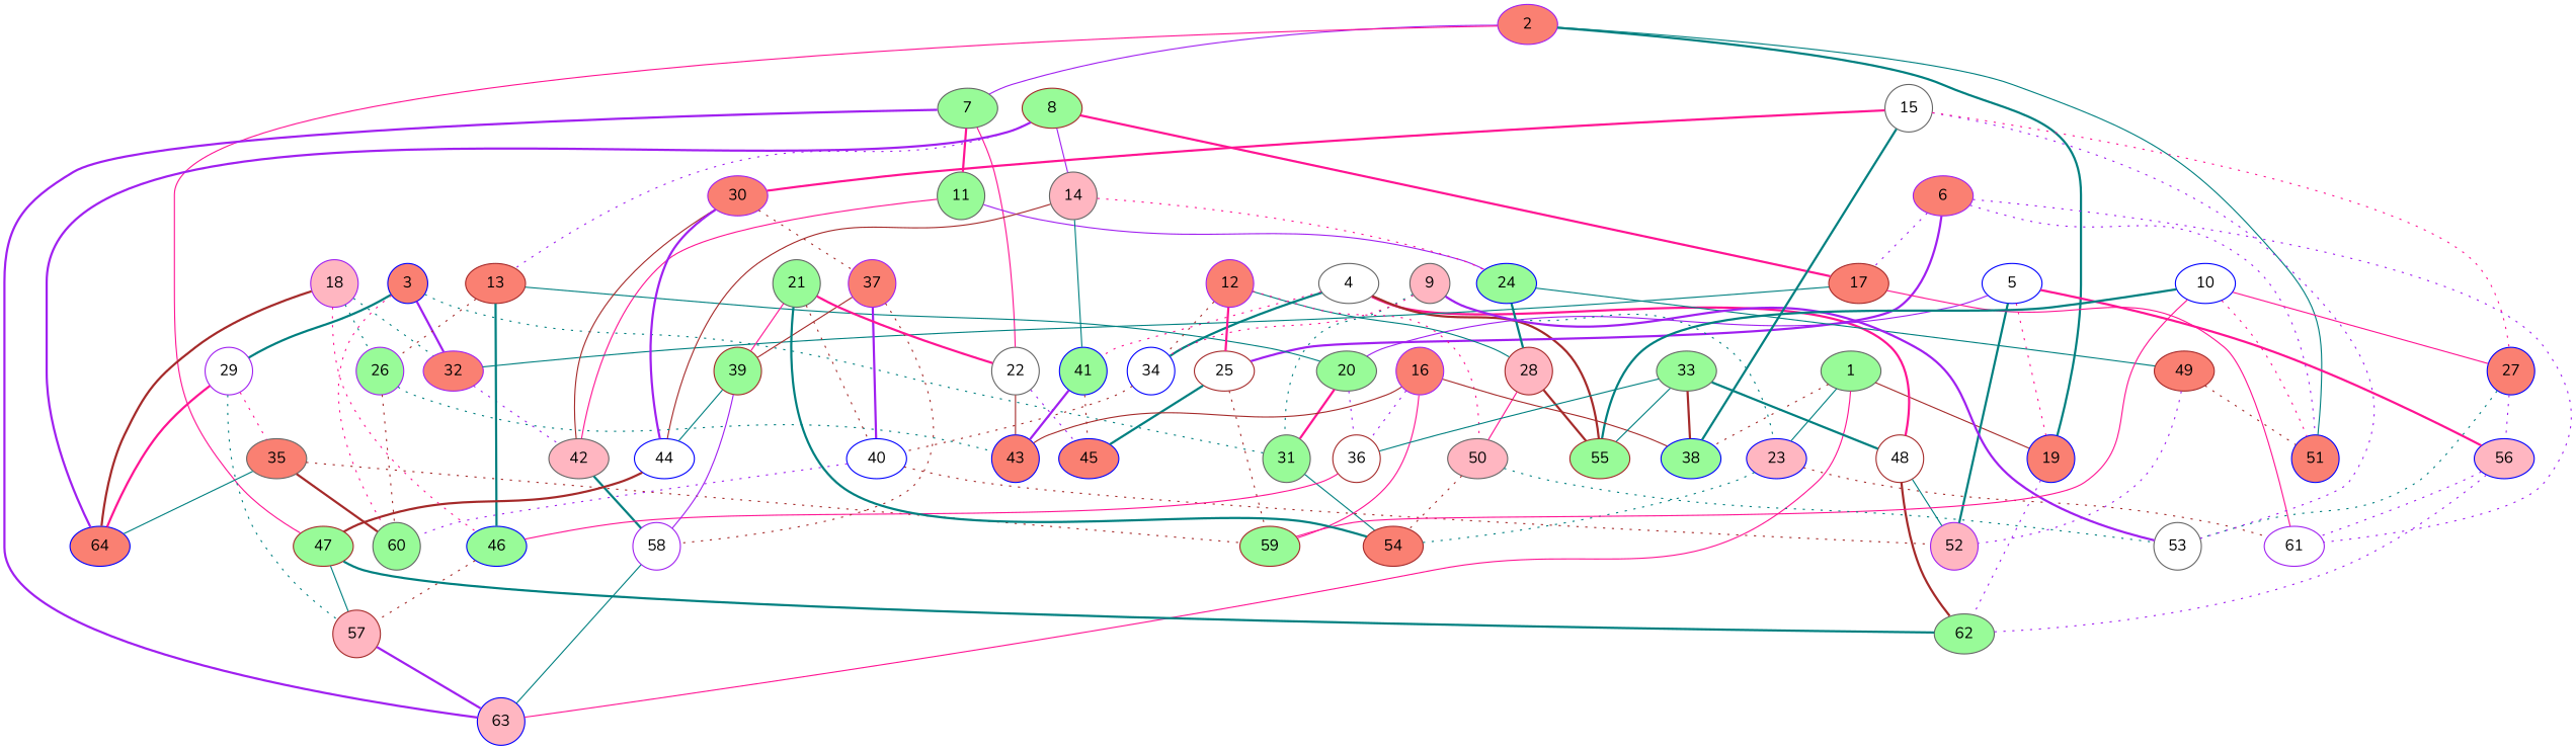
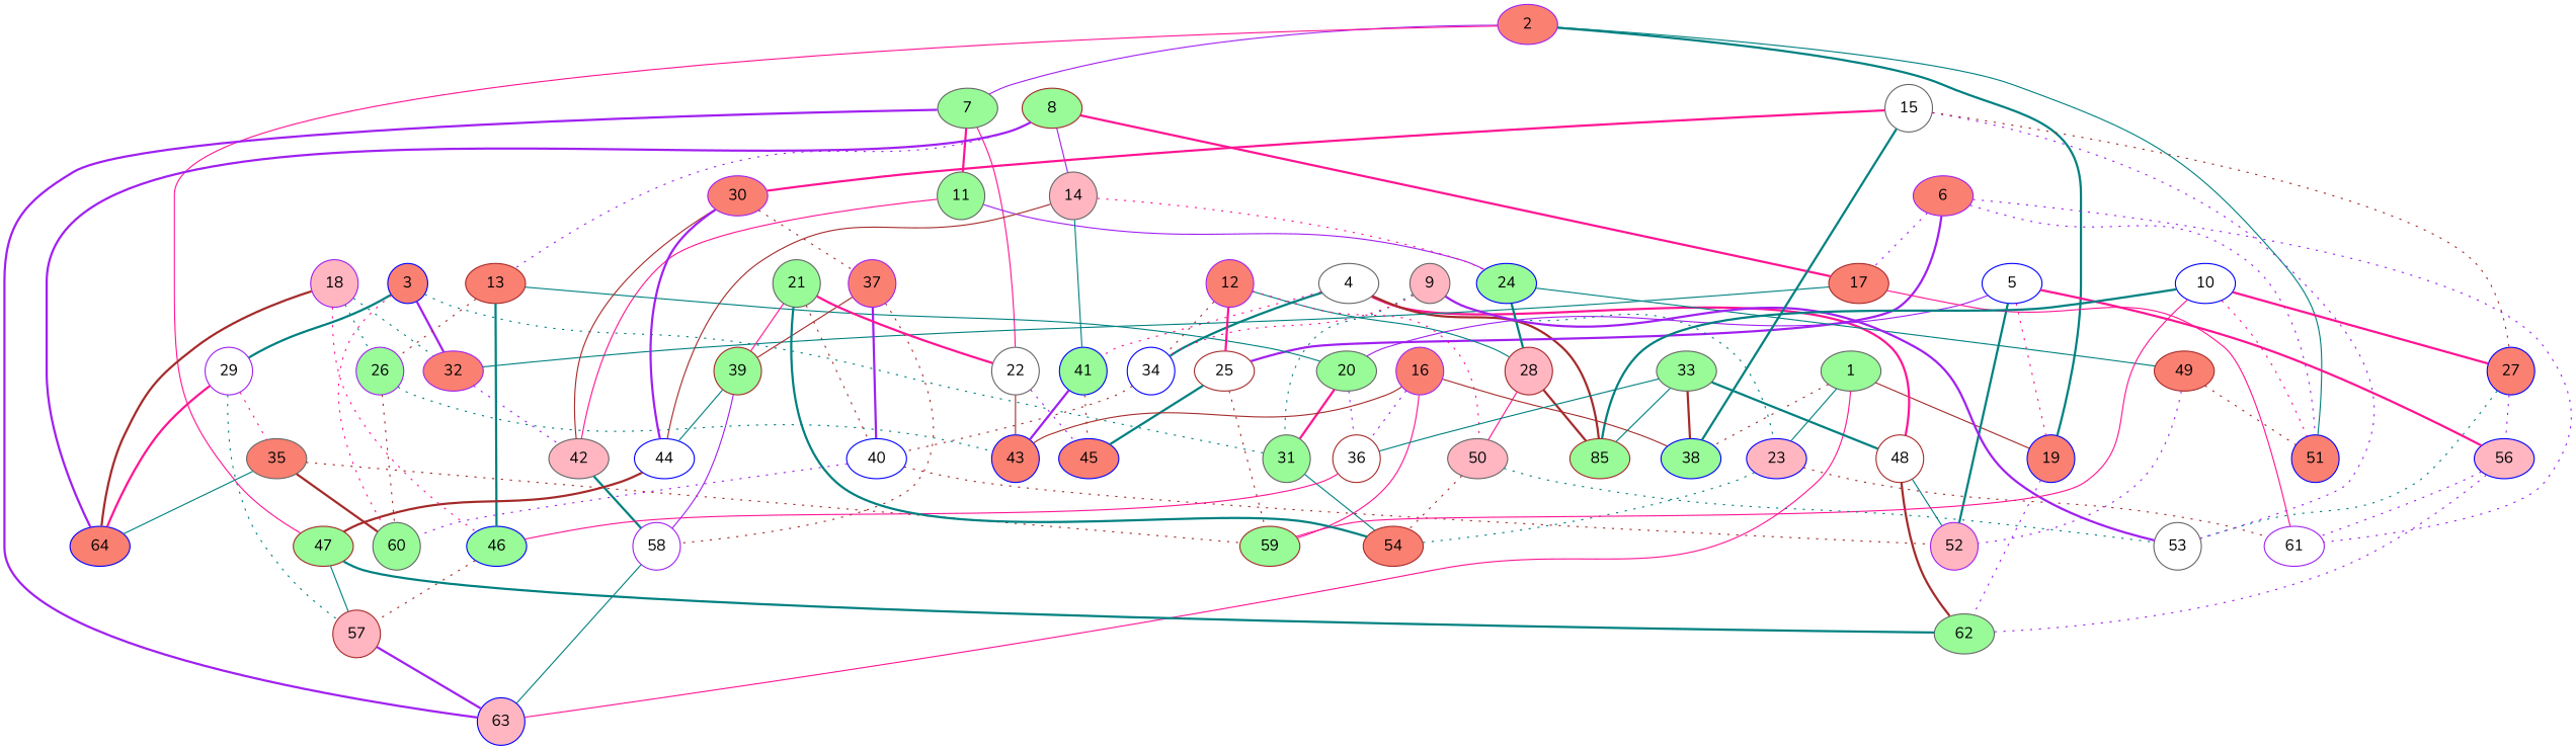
  graph {
    fontname=Nunito
    node [color=blue fillcolor=salmon fontname=Nunito shape=ellipse style=filled]
    edge [color=teal fontname=Nunito style=dotted]
    19 [shape=circle]
    1 [color=gray40 fillcolor=palegreen]
    23 [fillcolor=lightpink]
    38 [fillcolor=palegreen]
    63 [fillcolor=lightpink shape=circle]
    62 [color=gray40 fillcolor=palegreen]
    61 [color=purple fillcolor=white]
    54 [color=brown]
    2 [color=purple]
    7 [color=gray40 fillcolor=palegreen]
    47 [color=brown fillcolor=palegreen]
    51 [shape=circle]
    11 [color=gray40 fillcolor=palegreen shape=circle]
    22 [color=gray40 fillcolor=white shape=circle]
    57 [color=brown fillcolor=lightpink shape=circle]
    3 [shape=circle]
    29 [color=purple fillcolor=white shape=circle]
    31 [color=gray40 fillcolor=palegreen shape=circle]
    32 [color=purple]
    60 [color=gray40 fillcolor=palegreen shape=circle]
    64
    35 [color=gray40]
    42 [color=gray40 fillcolor=lightpink]
    4 [color=gray40 fillcolor=white]
    34 [fillcolor=white shape=circle]
    41 [fillcolor=palegreen shape=circle]
    48 [color=brown fillcolor=white shape=circle]
-   55 [color=brown fillcolor=palegreen]
+   55 [color=brown fillcolor=palegreen label=85]
    40 [fillcolor=white]
    43 [shape=circle]
    45
    52 [color=purple fillcolor=lightpink shape=circle]
    5 [fillcolor=white]
    20 [color=gray40 fillcolor=palegreen]
    56 [fillcolor=lightpink]
    36 [color=brown fillcolor=white shape=circle]
    6 [color=purple]
    17 [color=brown]
    25 [color=brown fillcolor=white]
    59 [color=brown fillcolor=palegreen]
    24 [fillcolor=palegreen]
    8 [color=brown fillcolor=palegreen]
    13 [color=brown]
    14 [color=gray40 fillcolor=lightpink shape=circle]
    26 [color=purple fillcolor=palegreen shape=circle]
    46 [fillcolor=palegreen]
    44 [fillcolor=white]
    9 [color=gray40 fillcolor=lightpink shape=circle]
    53 [color=gray40 fillcolor=white shape=circle]
    10 [fillcolor=white]
    27 [shape=circle]
    49 [color=brown]
    28 [color=brown fillcolor=lightpink shape=circle]
    58 [color=purple fillcolor=white shape=circle]
    12 [color=purple shape=circle]
    50 [color=gray40 fillcolor=lightpink]
    15 [color=gray40 fillcolor=white shape=circle]
    30 [color=purple]
    37 [color=purple shape=circle]
    16 [color=purple shape=circle]
    18 [color=purple fillcolor=lightpink shape=circle]
    21 [color=gray40 fillcolor=palegreen shape=circle]
    39 [color=brown fillcolor=palegreen shape=circle]
    33 [color=gray40 fillcolor=palegreen]
    19 -- 62 [color=purple]
    1 -- 19 [color=brown style=solid]
    1 -- 23 [style=solid]
    1 -- 38 [color=brown]
    1 -- 63 [color=deeppink style=solid]
    23 -- 61 [color=brown]
    23 -- 54
    2 -- 19 [style=bold]
    2 -- 7 [color=purple style=solid]
    2 -- 47 [color=deeppink style=solid]
    2 -- 51 [style=solid]
    7 -- 63 [color=purple style=bold]
    7 -- 11 [color=deeppink style=bold]
    7 -- 22 [color=deeppink style=solid]
    47 -- 62 [style=bold]
    47 -- 57 [style=solid]
    11 -- 42 [color=deeppink style=solid]
    11 -- 24 [color=purple style=solid]
    22 -- 43 [color=brown style=solid]
    22 -- 45 [color=purple]
    57 -- 63 [color=purple style=bold]
    3 -- 29 [style=bold]
    3 -- 31
    3 -- 32 [color=purple style=bold]
    3 -- 60 [color=deeppink]
    29 -- 57
    29 -- 64 [color=deeppink style=bold]
    29 -- 35 [color=deeppink]
    31 -- 54 [style=solid]
    32 -- 42 [color=purple]
    35 -- 60 [color=brown style=bold]
    35 -- 64 [style=solid]
    35 -- 59 [color=brown]
    42 -- 58 [style=bold]
    4 -- 34 [style=bold]
    4 -- 41 [color=deeppink]
    4 -- 48 [color=deeppink style=bold]
    4 -- 55 [color=brown style=bold]
    34 -- 40 [color=brown]
    41 -- 43 [color=purple style=bold]
    41 -- 45 [color=brown]
    48 -- 62 [color=brown style=bold]
    48 -- 52 [style=solid]
    40 -- 60 [color=purple]
    40 -- 52 [color=brown]
    5 -- 19 [color=deeppink]
    5 -- 52 [style=bold]
    5 -- 20 [color=purple style=solid]
    5 -- 56 [color=deeppink style=bold]
    20 -- 31 [color=deeppink style=bold]
    20 -- 36 [color=purple]
    56 -- 62 [color=purple]
    56 -- 61 [color=purple]
    36 -- 46 [color=deeppink style=solid]
    6 -- 61 [color=purple]
    6 -- 51 [color=purple]
    6 -- 17 [color=purple]
    6 -- 25 [color=purple style=bold]
    17 -- 61 [color=deeppink style=solid]
    17 -- 32 [style=solid]
    25 -- 45 [style=bold]
    25 -- 59 [color=brown]
    24 -- 49 [style=solid]
    24 -- 28 [style=bold]
    8 -- 64 [color=purple style=bold]
    8 -- 17 [color=deeppink style=bold]
    8 -- 13 [color=purple]
    8 -- 14 [color=purple style=solid]
    13 -- 20 [style=solid]
    13 -- 26 [color=brown]
    13 -- 46 [style=bold]
    14 -- 41 [style=solid]
    14 -- 24 [color=deeppink]
    14 -- 44 [color=brown style=solid]
    26 -- 60 [color=brown]
    26 -- 43
    46 -- 57 [color=brown]
    44 -- 47 [color=brown style=bold]
    9 -- 23
    9 -- 31
    9 -- 34 [color=deeppink]
    9 -- 53 [color=purple style=bold]
    10 -- 51 [color=deeppink]
    10 -- 55 [style=bold]
    10 -- 59 [color=deeppink style=solid]
-   10 -- 27 [color=deeppink style=solid]
+   10 -- 27 [color=deeppink style=bold]
    27 -- 56 [color=purple]
    27 -- 53
    49 -- 51 [color=brown]
    49 -- 52 [color=purple]
    28 -- 55 [color=brown style=bold]
    28 -- 50 [color=deeppink style=solid]
    58 -- 63 [style=solid]
    12 -- 34 [color=brown]
    12 -- 25 [color=deeppink style=bold]
    12 -- 28 [style=solid]
    12 -- 50 [color=deeppink]
    50 -- 54 [color=brown]
    50 -- 53
    15 -- 38 [style=bold]
    15 -- 53 [color=purple]
-   15 -- 27 [color=deeppink]
+   15 -- 27 [color=brown]
    15 -- 30 [color=deeppink style=bold]
    30 -- 42 [color=brown style=solid]
    30 -- 44 [color=purple style=bold]
    30 -- 37 [color=brown]
    37 -- 40 [color=purple style=bold]
    37 -- 58 [color=brown]
    37 -- 39 [color=brown style=solid]
    16 -- 38 [color=brown style=solid]
    16 -- 43 [color=brown style=solid]
    16 -- 36 [color=purple]
    16 -- 59 [color=deeppink style=solid]
    18 -- 32
    18 -- 64 [color=brown style=bold]
    18 -- 26
    18 -- 46 [color=deeppink]
    21 -- 54 [style=bold]
    21 -- 22 [color=deeppink style=bold]
    21 -- 40 [color=brown]
    21 -- 39 [color=deeppink style=solid]
    39 -- 44 [style=solid]
    39 -- 58 [color=purple style=solid]
    33 -- 38 [color=brown style=bold]
    33 -- 48 [style=bold]
    33 -- 55 [style=solid]
    33 -- 36 [style=solid]
  }
